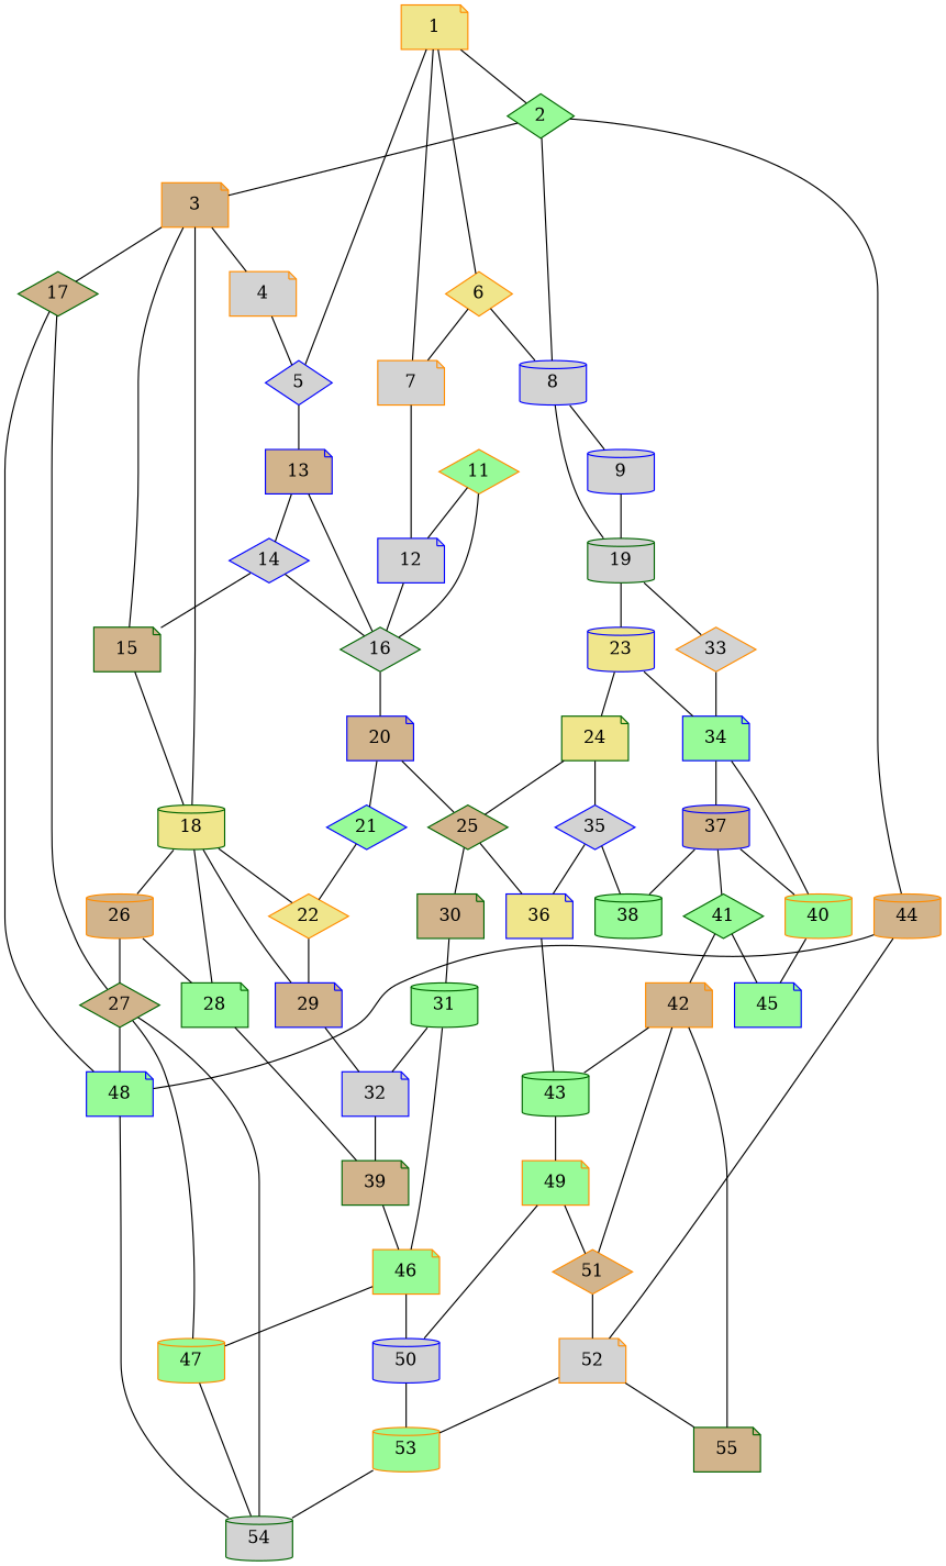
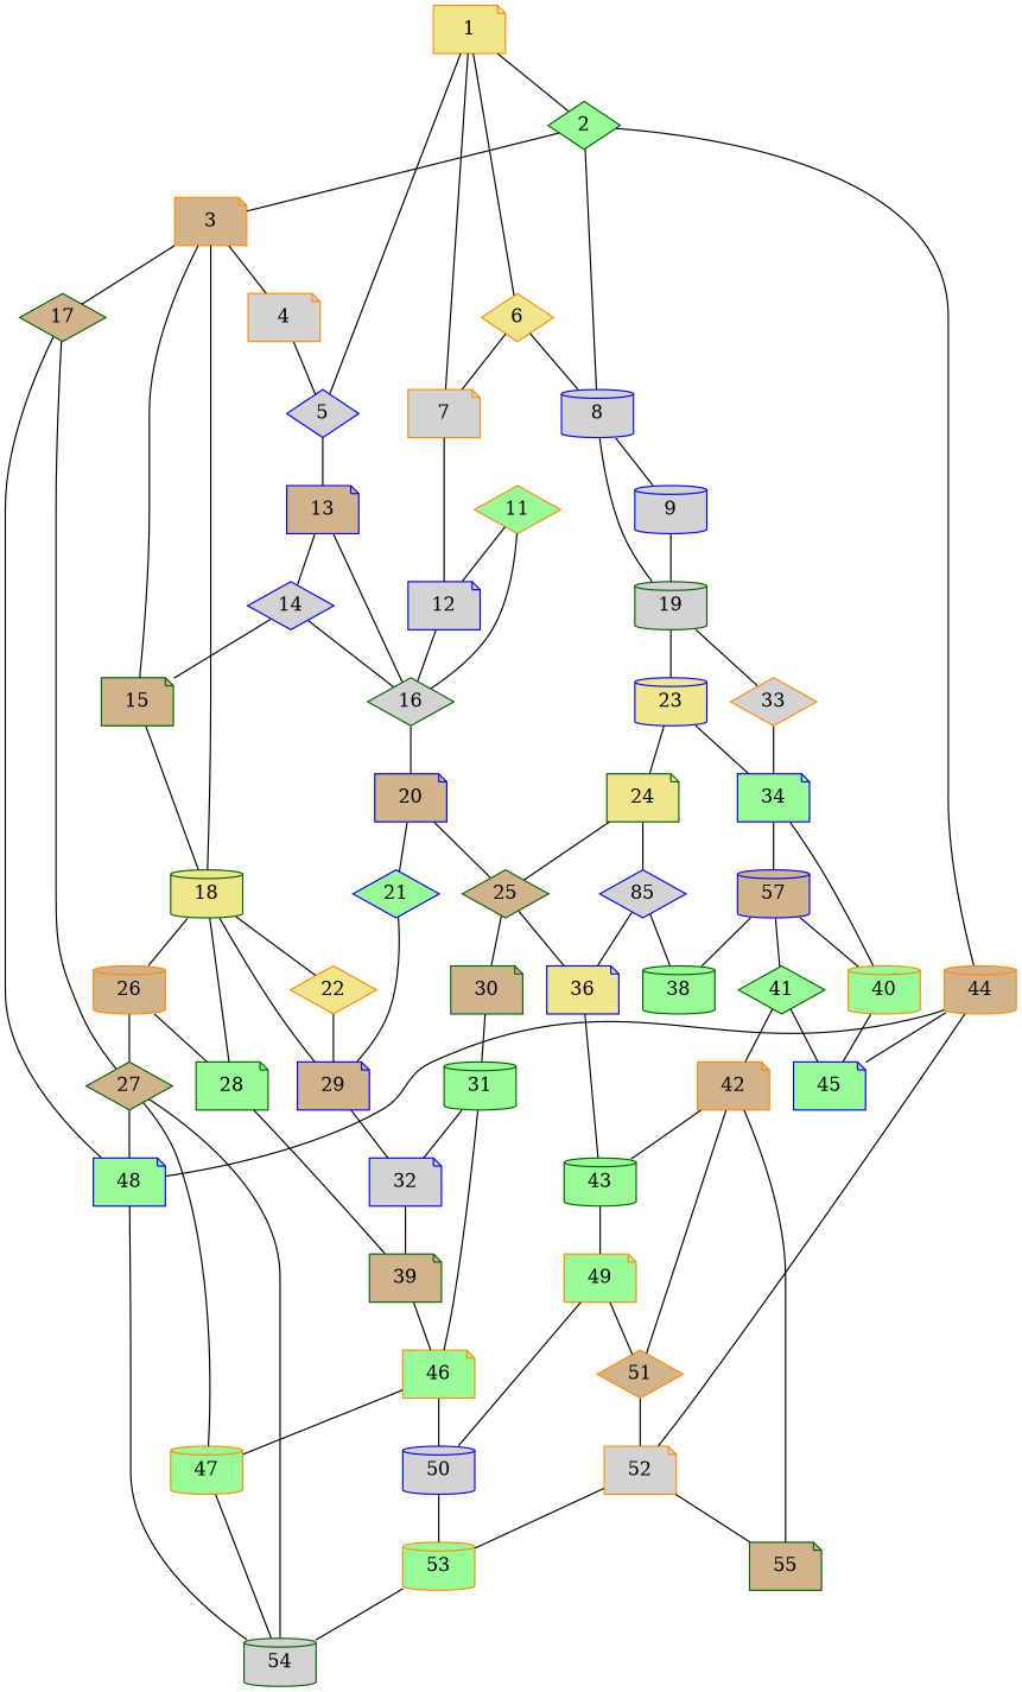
  graph {
    node [color=darkorange fillcolor=palegreen shape=note style=filled]
    edge [weight=1.0]
    1 [fillcolor=khaki]
    2 [color=darkgreen shape=diamond]
    5 [color=blue fillcolor=lightgrey shape=diamond]
    6 [fillcolor=khaki shape=diamond]
    7 [fillcolor=lightgrey]
    3 [fillcolor=tan]
    8 [color=blue fillcolor=lightgrey shape=cylinder]
    44 [fillcolor=tan shape=cylinder]
    13 [color=blue fillcolor=tan]
    12 [color=blue fillcolor=lightgrey]
    4 [fillcolor=lightgrey]
    15 [color=darkgreen fillcolor=tan]
    17 [color=darkgreen fillcolor=tan shape=diamond]
    18 [color=darkgreen fillcolor=khaki shape=cylinder]
    9 [color=blue fillcolor=lightgrey shape=cylinder]
    19 [color=darkgreen fillcolor=lightgrey shape=cylinder]
    48 [color=blue]
    45 [color=blue]
    52 [fillcolor=lightgrey]
    27 [color=darkgreen fillcolor=tan shape=diamond]
    22 [fillcolor=khaki shape=diamond]
    26 [fillcolor=tan shape=cylinder]
    28 [color=darkgreen]
    29 [color=blue fillcolor=tan]
    16 [color=darkgreen fillcolor=lightgrey shape=diamond]
    14 [color=blue fillcolor=lightgrey shape=diamond]
    23 [color=blue fillcolor=khaki shape=cylinder]
    33 [fillcolor=lightgrey shape=diamond]
    11 [shape=diamond]
    20 [color=blue fillcolor=tan]
    21 [color=blue shape=diamond]
    25 [color=darkgreen fillcolor=tan shape=diamond]
    47 [shape=cylinder]
    54 [color=darkgreen fillcolor=lightgrey shape=cylinder]
    39 [color=darkgreen fillcolor=tan]
    32 [color=blue fillcolor=lightgrey]
    24 [color=darkgreen fillcolor=khaki]
    34 [color=blue]
    30 [color=darkgreen fillcolor=tan]
    36 [color=blue fillcolor=khaki]
-   35 [color=blue fillcolor=lightgrey shape=diamond]
-   37 [color=blue fillcolor=tan shape=cylinder]
+   35 [color=blue fillcolor=lightgrey shape=diamond label=85]
+   37 [color=blue fillcolor=tan shape=cylinder label=57]
    40 [shape=cylinder]
    38 [color=darkgreen shape=cylinder]
    31 [color=darkgreen shape=cylinder]
    43 [color=darkgreen shape=cylinder]
    46
    50 [color=blue fillcolor=lightgrey shape=cylinder]
    41 [color=darkgreen shape=diamond]
    49
    42 [fillcolor=tan]
    51 [fillcolor=tan shape=diamond]
    55 [color=darkgreen fillcolor=tan]
    53 [shape=cylinder]
    1 -- 2
    1 -- 5
    1 -- 6
    1 -- 7
    2 -- 3
    2 -- 8
    2 -- 44
    5 -- 13
    6 -- 7
    6 -- 8
    7 -- 12
    3 -- 4 [weight=2.0]
    3 -- 15
    3 -- 17 [weight=2.0]
    3 -- 18
    8 -- 9 [weight=2.0]
    8 -- 19
    44 -- 48
+   44 -- 45
    44 -- 52
    13 -- 16
    13 -- 14
    12 -- 16
    4 -- 5
    15 -- 18
    17 -- 48
    17 -- 27
    18 -- 22
    18 -- 26
    18 -- 28
    18 -- 29
    9 -- 19 [weight=2.0]
    19 -- 23
    19 -- 33
    48 -- 54
    52 -- 55
    52 -- 53 [weight=2.0]
    27 -- 48
    27 -- 47
    27 -- 54
    22 -- 29
    26 -- 27 [weight=2.0]
    26 -- 28 [weight=2.0]
    28 -- 39
    29 -- 32
    16 -- 20 [weight=2.0]
    14 -- 15
    14 -- 16
    23 -- 24
    23 -- 34
    33 -- 34 [weight=2.0]
    11 -- 12
    11 -- 16
    20 -- 21 [weight=2.0]
    20 -- 25 [weight=2.0]
-   21 -- 22
+   21 -- 29
    25 -- 30 [weight=2.0]
    25 -- 36
    47 -- 54
    39 -- 46
    32 -- 39
    24 -- 25
    24 -- 35
    34 -- 37
    34 -- 40
    30 -- 31
    36 -- 43
    35 -- 36
    35 -- 38
    37 -- 40
    37 -- 38 [weight=2.0]
    37 -- 41 [weight=2.0]
    40 -- 45
    31 -- 32
    31 -- 46
    43 -- 49
    46 -- 47
    46 -- 50 [weight=2.0]
    50 -- 53 [weight=2.0]
    41 -- 45
    41 -- 42 [weight=2.0]
    49 -- 50
    49 -- 51
    42 -- 43
    42 -- 51
    42 -- 55 [weight=2.0]
    51 -- 52
    53 -- 54 [weight=2.0]
  }
